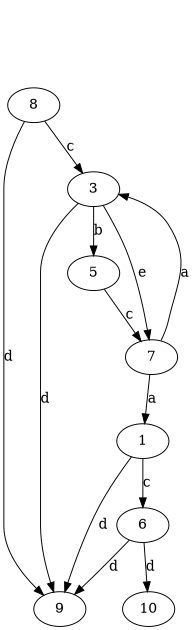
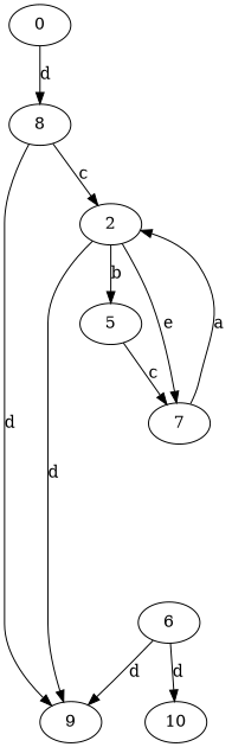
  strict digraph {
+   0
    8
    5
    7
    9
-   3
-   1
+   3 [label=2]
    6
    10
+   0 -> 8 [label=d]
    8 -> 9 [label=d]
    8 -> 3 [label=c]
    5 -> 7 [label=c]
    7 -> 3 [label=a]
-   7 -> 1 [label=a]
    3 -> 5 [label=b]
    3 -> 7 [label=e]
    3 -> 9 [label=d]
-   1 -> 9 [label=d]
-   1 -> 6 [label=c]
    6 -> 9 [label=d]
    6 -> 10 [label=d]
  }
